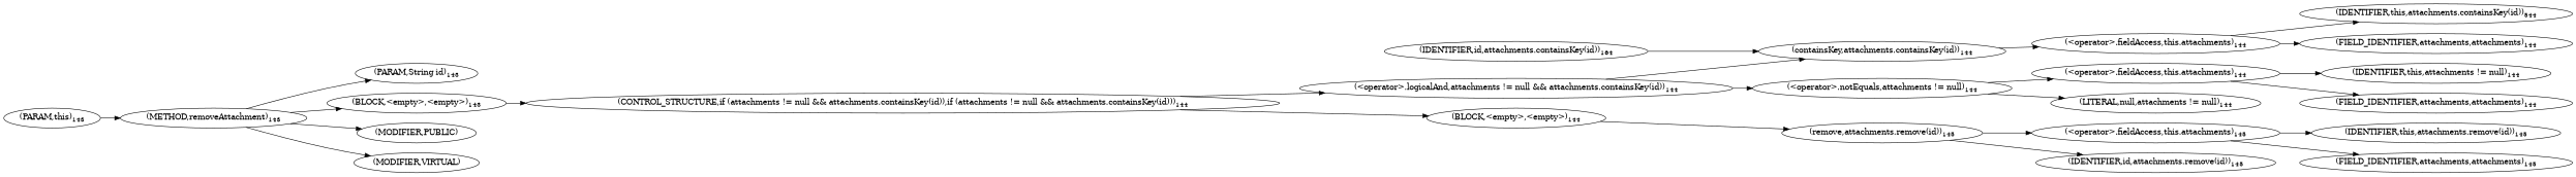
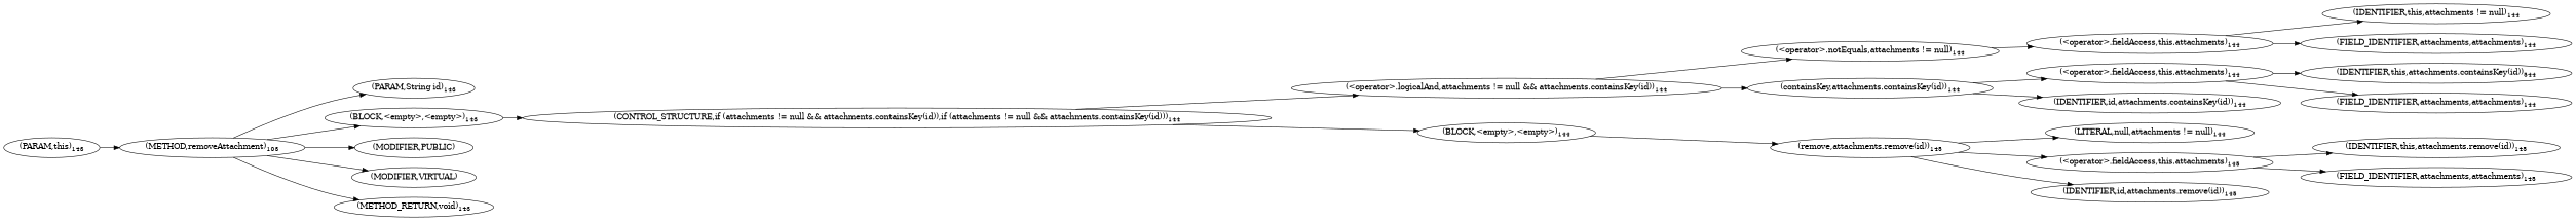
  digraph {
    rankdir=LR
-   n1 [label=<(METHOD,removeAttachment)<SUB>143</SUB>>]
+   n1 [label=<(METHOD,removeAttachment)<SUB>103</SUB>>]
    n2 [label=<(PARAM,String id)<SUB>143</SUB>>]
    n3 [label=<(BLOCK,&lt;empty&gt;,&lt;empty&gt;)<SUB>143</SUB>>]
    n4 [label=<(MODIFIER,PUBLIC)>]
    n5 [label=<(MODIFIER,VIRTUAL)>]
+   n6 [label=<(METHOD_RETURN,void)<SUB>143</SUB>>]
    n7 [label=<(PARAM,this)<SUB>143</SUB>>]
    n8 [label=<(CONTROL_STRUCTURE,if (attachments != null &amp;&amp; attachments.containsKey(id)),if (attachments != null &amp;&amp; attachments.containsKey(id)))<SUB>144</SUB>>]
    n9 [label=<(&lt;operator&gt;.logicalAnd,attachments != null &amp;&amp; attachments.containsKey(id))<SUB>144</SUB>>]
    n10 [label=<(BLOCK,&lt;empty&gt;,&lt;empty&gt;)<SUB>144</SUB>>]
    n11 [label=<(&lt;operator&gt;.notEquals,attachments != null)<SUB>144</SUB>>]
    n12 [label=<(containsKey,attachments.containsKey(id))<SUB>144</SUB>>]
    n13 [label=<(remove,attachments.remove(id))<SUB>145</SUB>>]
    n14 [label=<(&lt;operator&gt;.fieldAccess,this.attachments)<SUB>144</SUB>>]
    n15 [label=<(LITERAL,null,attachments != null)<SUB>144</SUB>>]
    n16 [label=<(&lt;operator&gt;.fieldAccess,this.attachments)<SUB>144</SUB>>]
-   n17 [label=<(IDENTIFIER,id,attachments.containsKey(id))<SUB>164</SUB>>]
+   n17 [label=<(IDENTIFIER,id,attachments.containsKey(id))<SUB>144</SUB>>]
    n18 [label=<(IDENTIFIER,this,attachments != null)<SUB>144</SUB>>]
    n19 [label=<(FIELD_IDENTIFIER,attachments,attachments)<SUB>144</SUB>>]
    n20 [label=<(IDENTIFIER,this,attachments.containsKey(id))<SUB>544</SUB>>]
    n21 [label=<(FIELD_IDENTIFIER,attachments,attachments)<SUB>144</SUB>>]
    n22 [label=<(&lt;operator&gt;.fieldAccess,this.attachments)<SUB>145</SUB>>]
    n23 [label=<(IDENTIFIER,id,attachments.remove(id))<SUB>145</SUB>>]
    n24 [label=<(IDENTIFIER,this,attachments.remove(id))<SUB>145</SUB>>]
    n25 [label=<(FIELD_IDENTIFIER,attachments,attachments)<SUB>145</SUB>>]
    n1 -> n2
    n1 -> n3
    n1 -> n4
    n1 -> n5
+   n1 -> n6
    n3 -> n8
    n7 -> n1
    n8 -> n9
    n8 -> n10
    n9 -> n11
    n9 -> n12
    n10 -> n13
    n11 -> n14
-   n11 -> n15
+   n13 -> n15
    n12 -> n16
-   n17 -> n12
+   n12 -> n17
    n13 -> n22
    n13 -> n23
    n14 -> n18
    n14 -> n19
    n16 -> n20
    n16 -> n21
    n22 -> n24
    n22 -> n25
  }
